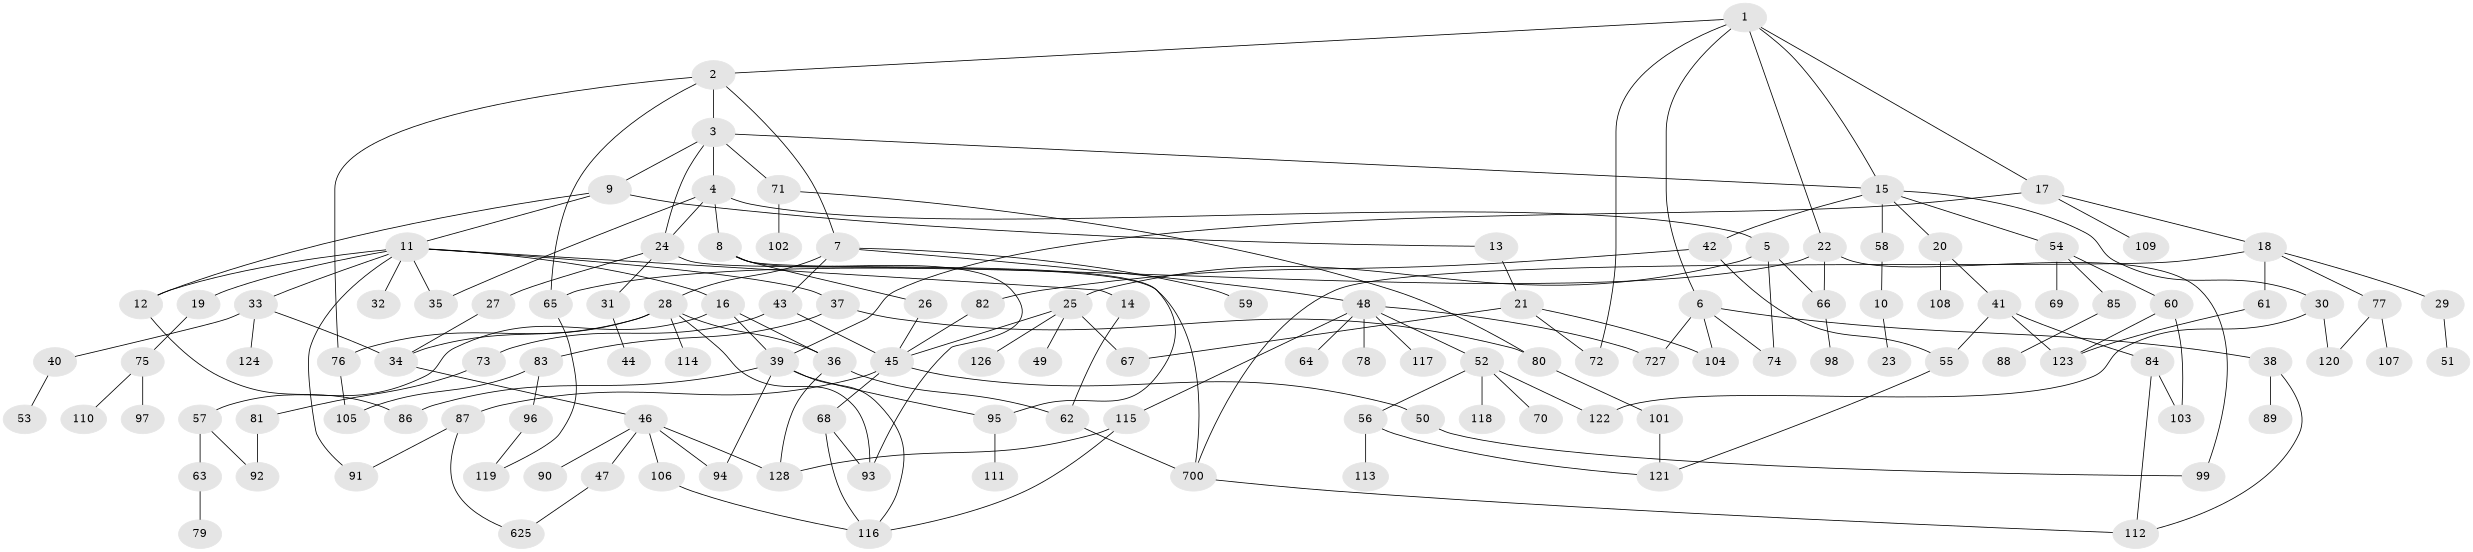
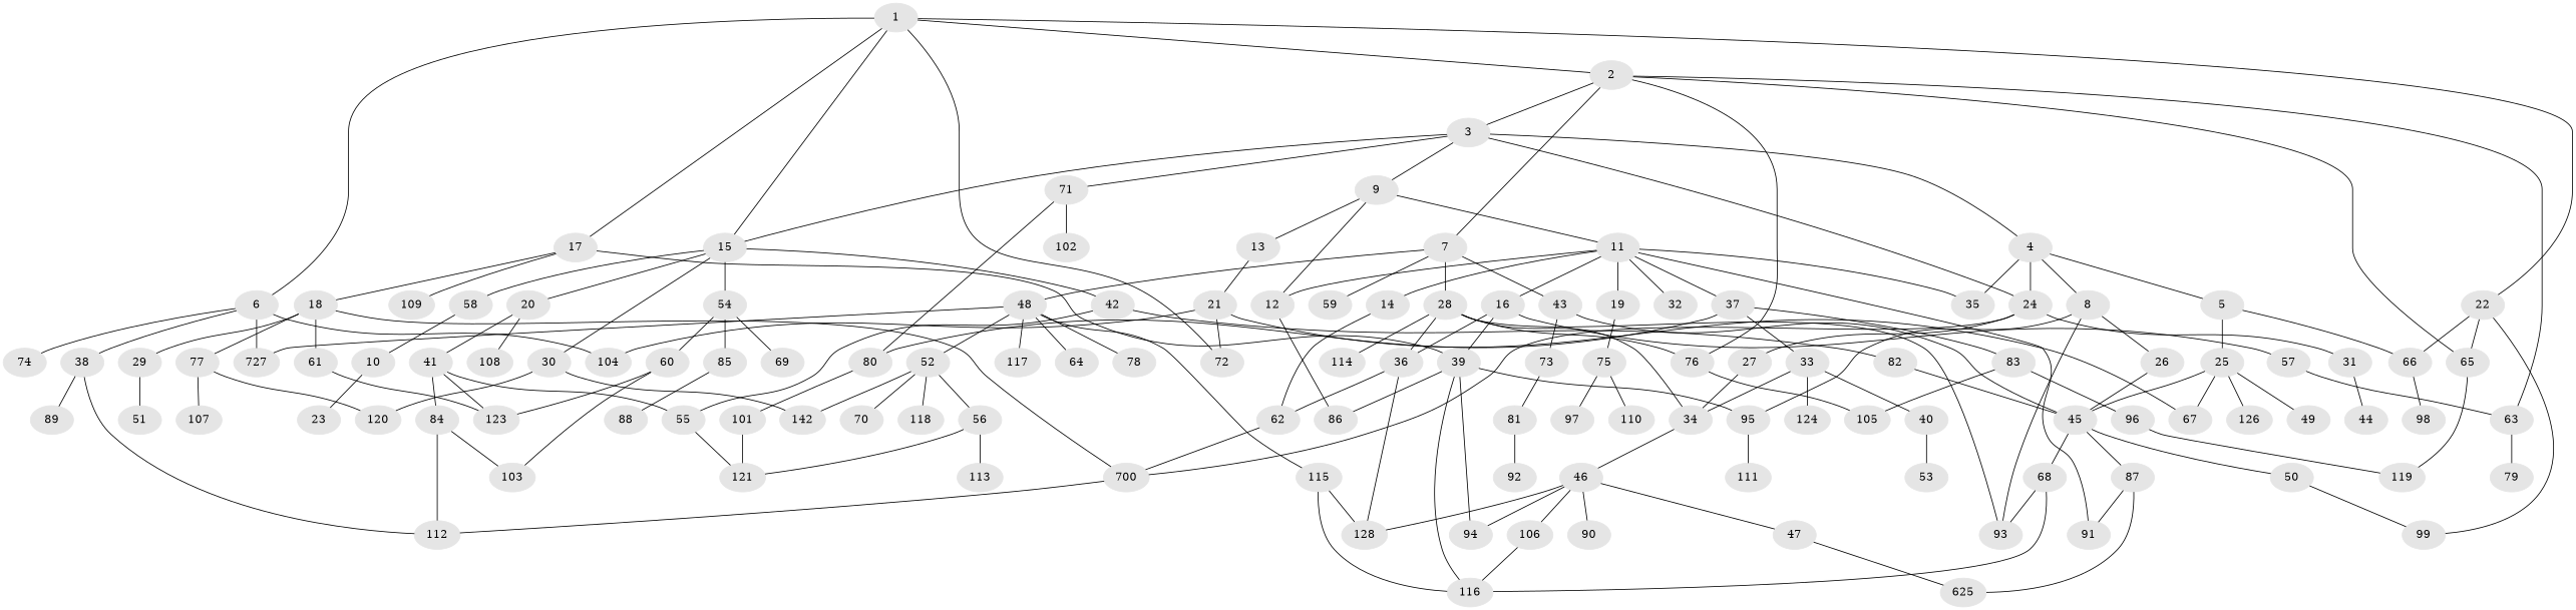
  graph {
    node [color=gray90 style=filled]
    1
    2
    6
    15
    17
    22
    72
    3
    7
    63
    65
    76
    74
    38
    104
    n16 [label=727]
    20
    30
    42
    54
    58
    39
    18
    109
    66
    99
    4
    9
    24
    71
    28
    43
    48
    59
    79
    119
    105
    5
    8
    35
    11
    12
    13
    n44 [label=700]
    27
    31
    80
    102
    25
    26
    93
    95
    67
    45
    49
    126
    98
    10
    23
    89
    112
    36
    34
    114
    73
    52
    64
    78
    115
    117
    111
    14
    16
    19
    32
    33
    37
    91
    86
    21
    62
    57
    75
    40
    124
    83
    41
    108
    120
-   122
+   122 [label=142]
    55
    82
    60
    69
    85
    128
    94
    116
    92
    29
    61
    77
    51
    123
    107
    97
    110
    84
    44
    50
    68
    87
    46
    53
    47
    90
    106
    101
    96
    121
    103
    81
    n123 [label=625]
    56
    70
    118
    113
    88
    1 -- 2
    1 -- 6
    1 -- 15
    1 -- 17
    1 -- 22
    1 -- 72
    2 -- 3
    2 -- 7
+   2 -- 63
    2 -- 65
    2 -- 76
    6 -- 74
    6 -- 38
    6 -- 104
    6 -- n16
    15 -- 20
    15 -- 30
    15 -- 42
    15 -- 54
    15 -- 58
    17 -- 39
    17 -- 18
    17 -- 109
    22 -- 65
    22 -- 66
    22 -- 99
    3 -- 15
    3 -- 4
    3 -- 9
    3 -- 24
    3 -- 71
    7 -- 28
    7 -- 43
    7 -- 48
    7 -- 59
    63 -- 79
    65 -- 119
    76 -- 105
    38 -- 89
    38 -- 112
    20 -- 41
    20 -- 108
    30 -- 120
    30 -- 122
    42 -- 55
    42 -- 82
    54 -- 60
    54 -- 69
    54 -- 85
    58 -- 10
    39 -- 95
    39 -- 86
    39 -- 94
    39 -- 116
    18 -- n44
    18 -- 29
    18 -- 61
    18 -- 77
    66 -- 98
    4 -- 24
    4 -- 5
    4 -- 8
    4 -- 35
    9 -- 11
    9 -- 12
    9 -- 13
    24 -- n44
    24 -- 27
    24 -- 31
    71 -- 80
    71 -- 102
    28 -- 76
    28 -- 93
    28 -- 36
    28 -- 34
    28 -- 114
    43 -- 45
    43 -- 73
    48 -- n16
    48 -- 52
    48 -- 64
    48 -- 78
    48 -- 115
    48 -- 117
-   5 -- 74
    5 -- 66
    5 -- 25
    8 -- 26
    8 -- 93
    8 -- 95
    11 -- 35
    11 -- 12
    11 -- 14
    11 -- 16
    11 -- 19
    11 -- 32
-   11 -- 33
+   37 -- 33
    11 -- 37
    11 -- 91
    12 -- 86
    13 -- 21
    n44 -- 112
    27 -- 34
    31 -- 44
    80 -- 101
    25 -- 67
    25 -- 45
    25 -- 49
    25 -- 126
    26 -- 45
    95 -- 111
    45 -- 50
    45 -- 68
    45 -- 87
    10 -- 23
    36 -- 62
    36 -- 128
    34 -- 46
    73 -- 81
    52 -- 122
    52 -- 56
    52 -- 70
    52 -- 118
    115 -- 128
    115 -- 116
    14 -- 62
    16 -- 39
    16 -- 36
    16 -- 57
    19 -- 75
    33 -- 34
    33 -- 40
    33 -- 124
    37 -- 80
    37 -- 83
    21 -- 72
    21 -- 104
    21 -- 67
    62 -- n44
    57 -- 63
-   57 -- 92
    75 -- 97
    75 -- 110
    40 -- 53
    83 -- 105
    83 -- 96
    41 -- 55
    41 -- 123
    41 -- 84
    55 -- 121
    82 -- 45
    60 -- 123
    60 -- 103
    85 -- 88
    29 -- 51
    61 -- 123
    77 -- 120
    77 -- 107
    84 -- 112
    84 -- 103
    50 -- 99
    68 -- 93
    68 -- 116
    87 -- 91
    87 -- n123
    46 -- 128
    46 -- 94
    46 -- 47
    46 -- 90
    46 -- 106
    47 -- n123
    106 -- 116
    101 -- 121
    96 -- 119
    81 -- 92
    56 -- 121
    56 -- 113
  }
